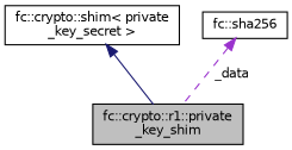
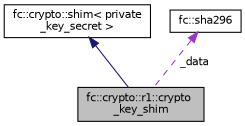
  digraph {
    node [color=black fillcolor=white fontname=Helvetica fontsize=10 shape=record style=filled]
    edge [dir=back fontname=Helvetica fontsize=10 labelfontname=Helvetica labelfontsize=10]
-   n1 [fillcolor=grey75 fontcolor=black height=0.2 label="fc::crypto::r1::private\l_key_shim" width=0.4]
+   n1 [fillcolor=grey75 fontcolor=black height=0.2 label="fc::crypto::r1::crypto\l_key_shim" width=0.4]
    n2 [height=0.2 label="fc::crypto::shim\< private\l_key_secret \>" width=0.4]
-   n3 [height=0.2 label="fc::sha256" width=0.4]
+   n3 [height=0.2 label="fc::sha296" width=0.4]
    n2 -> n1 [color=midnightblue style=solid]
    n3 -> n1 [color=darkorchid3 label=" _data" style=dashed]
  }
